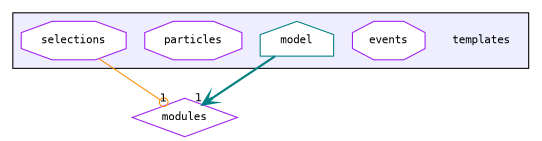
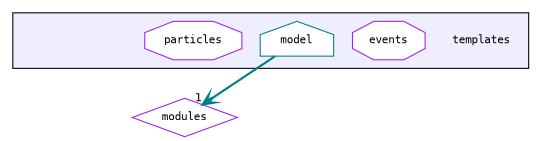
  digraph {
    compound=true
    fontname="DejaVu Sans Mono"
    node [color=purple fontname="DejaVu Sans Mono" fontsize=10 shape=octagon fillcolor=white style=filled]
    edge [fontname="DejaVu Sans Mono" headlabel=1 labeldistance=1.5 labelfontname=Helvetica labelfontsize=10]
    n1 [label=templates shape=plaintext fillcolor="" style=""]
    n2 [label=events]
    n3 [color=teal label=model shape=house]
    n4 [label=particles]
-   n5 [label=selections]
    n6 [label=modules shape=diamond]
    subgraph cluster_1 {
      bgcolor="#eeeeff"
      pencolor=black
      n1
      n2
      n3
      n4
-     n5
    }
    n3 -> n6 [arrowhead=vee color=teal style=bold]
-   n5 -> n6 [arrowhead=odot color=darkorange style=solid]
  }
